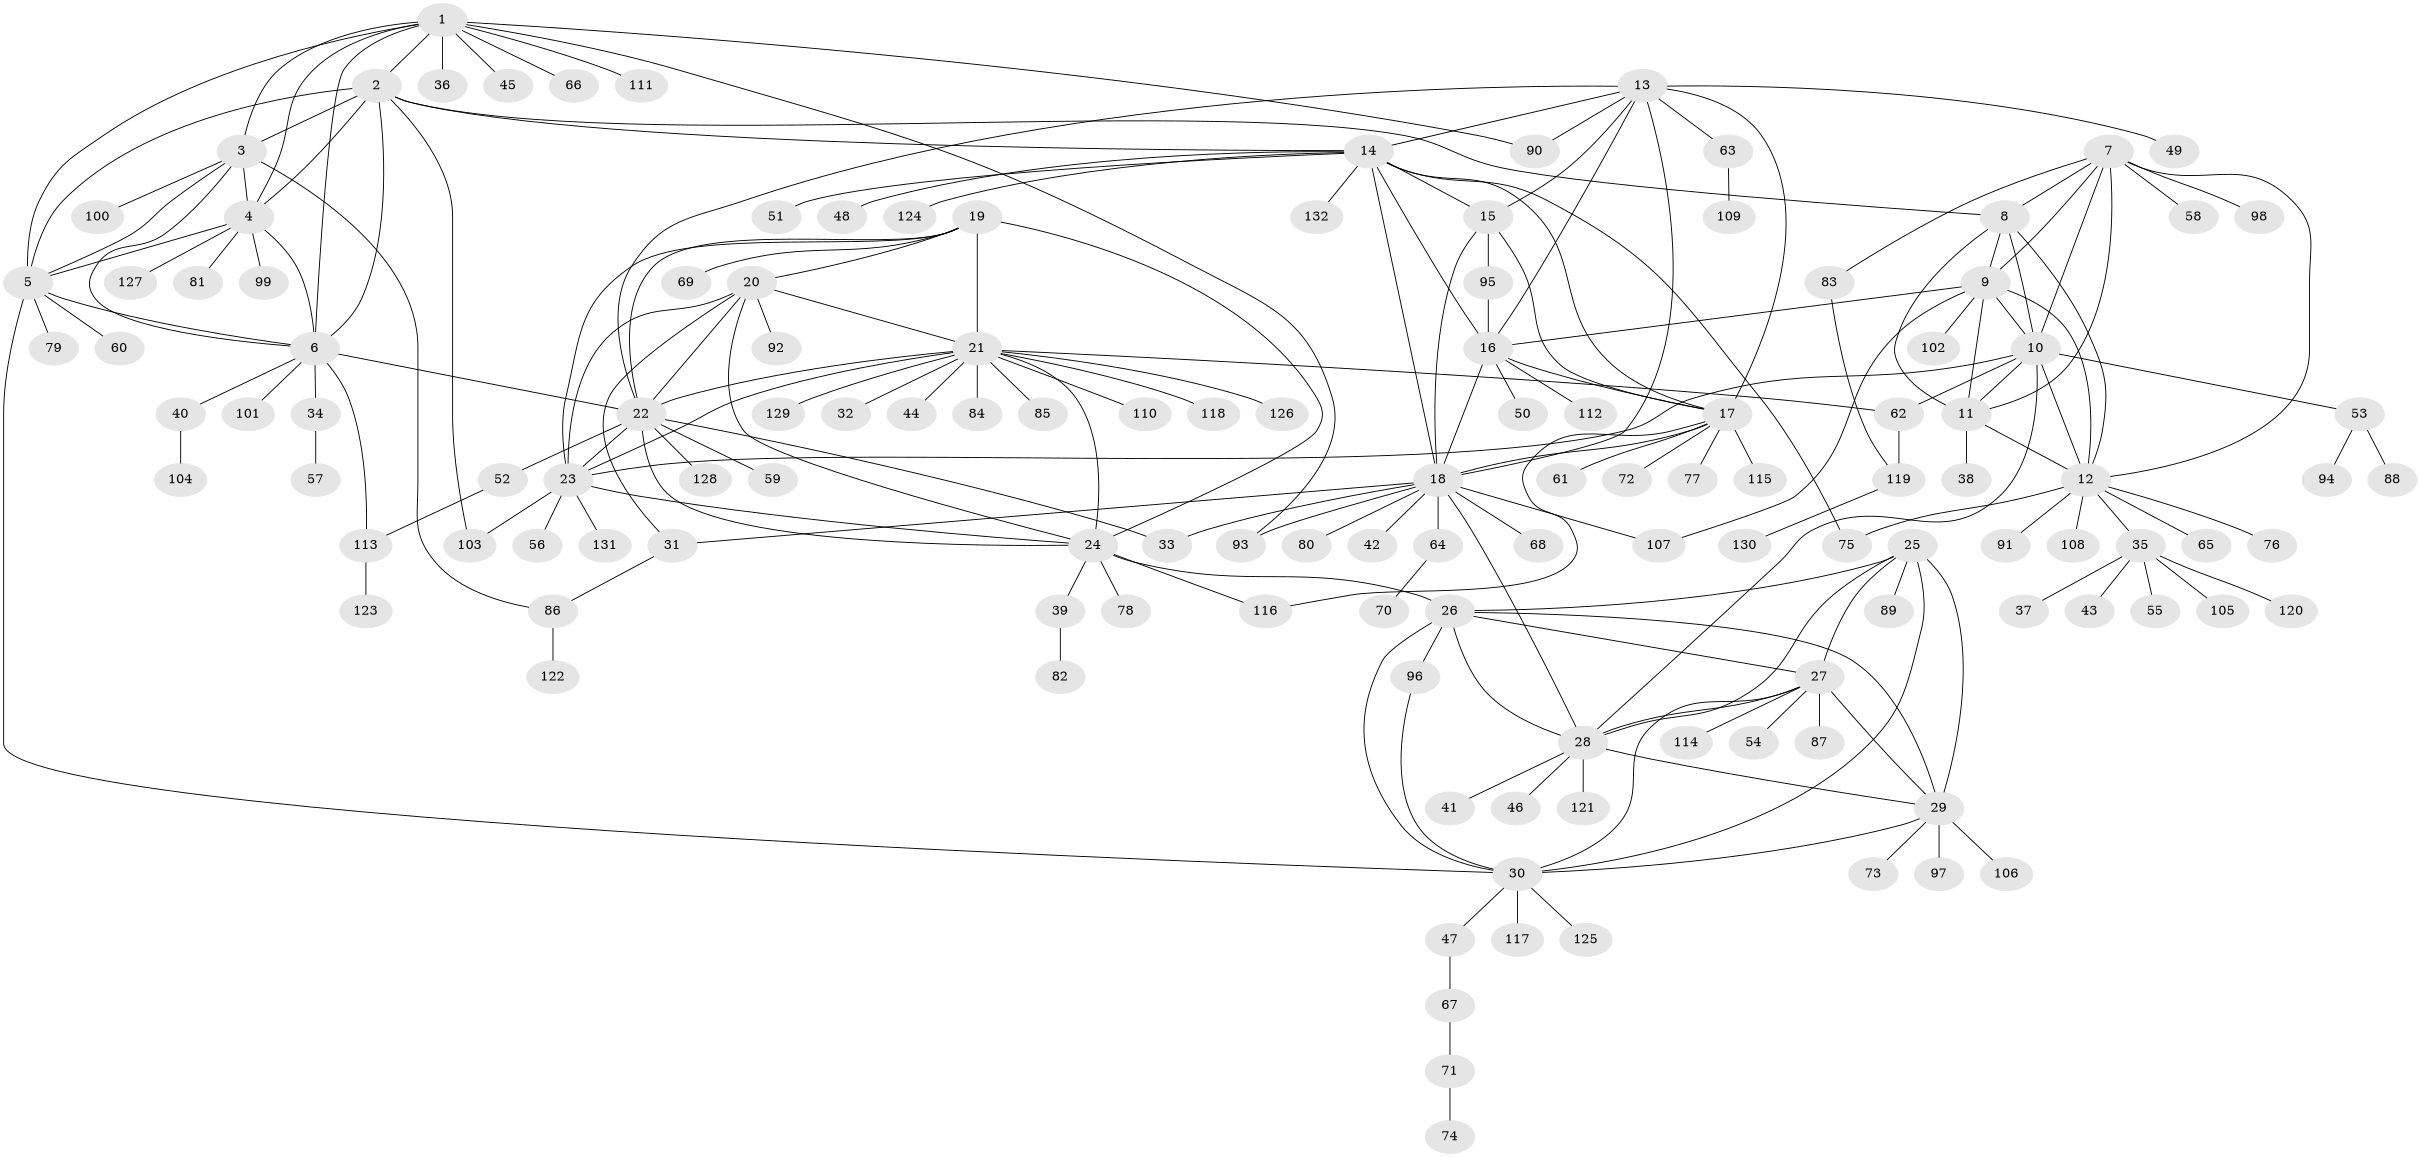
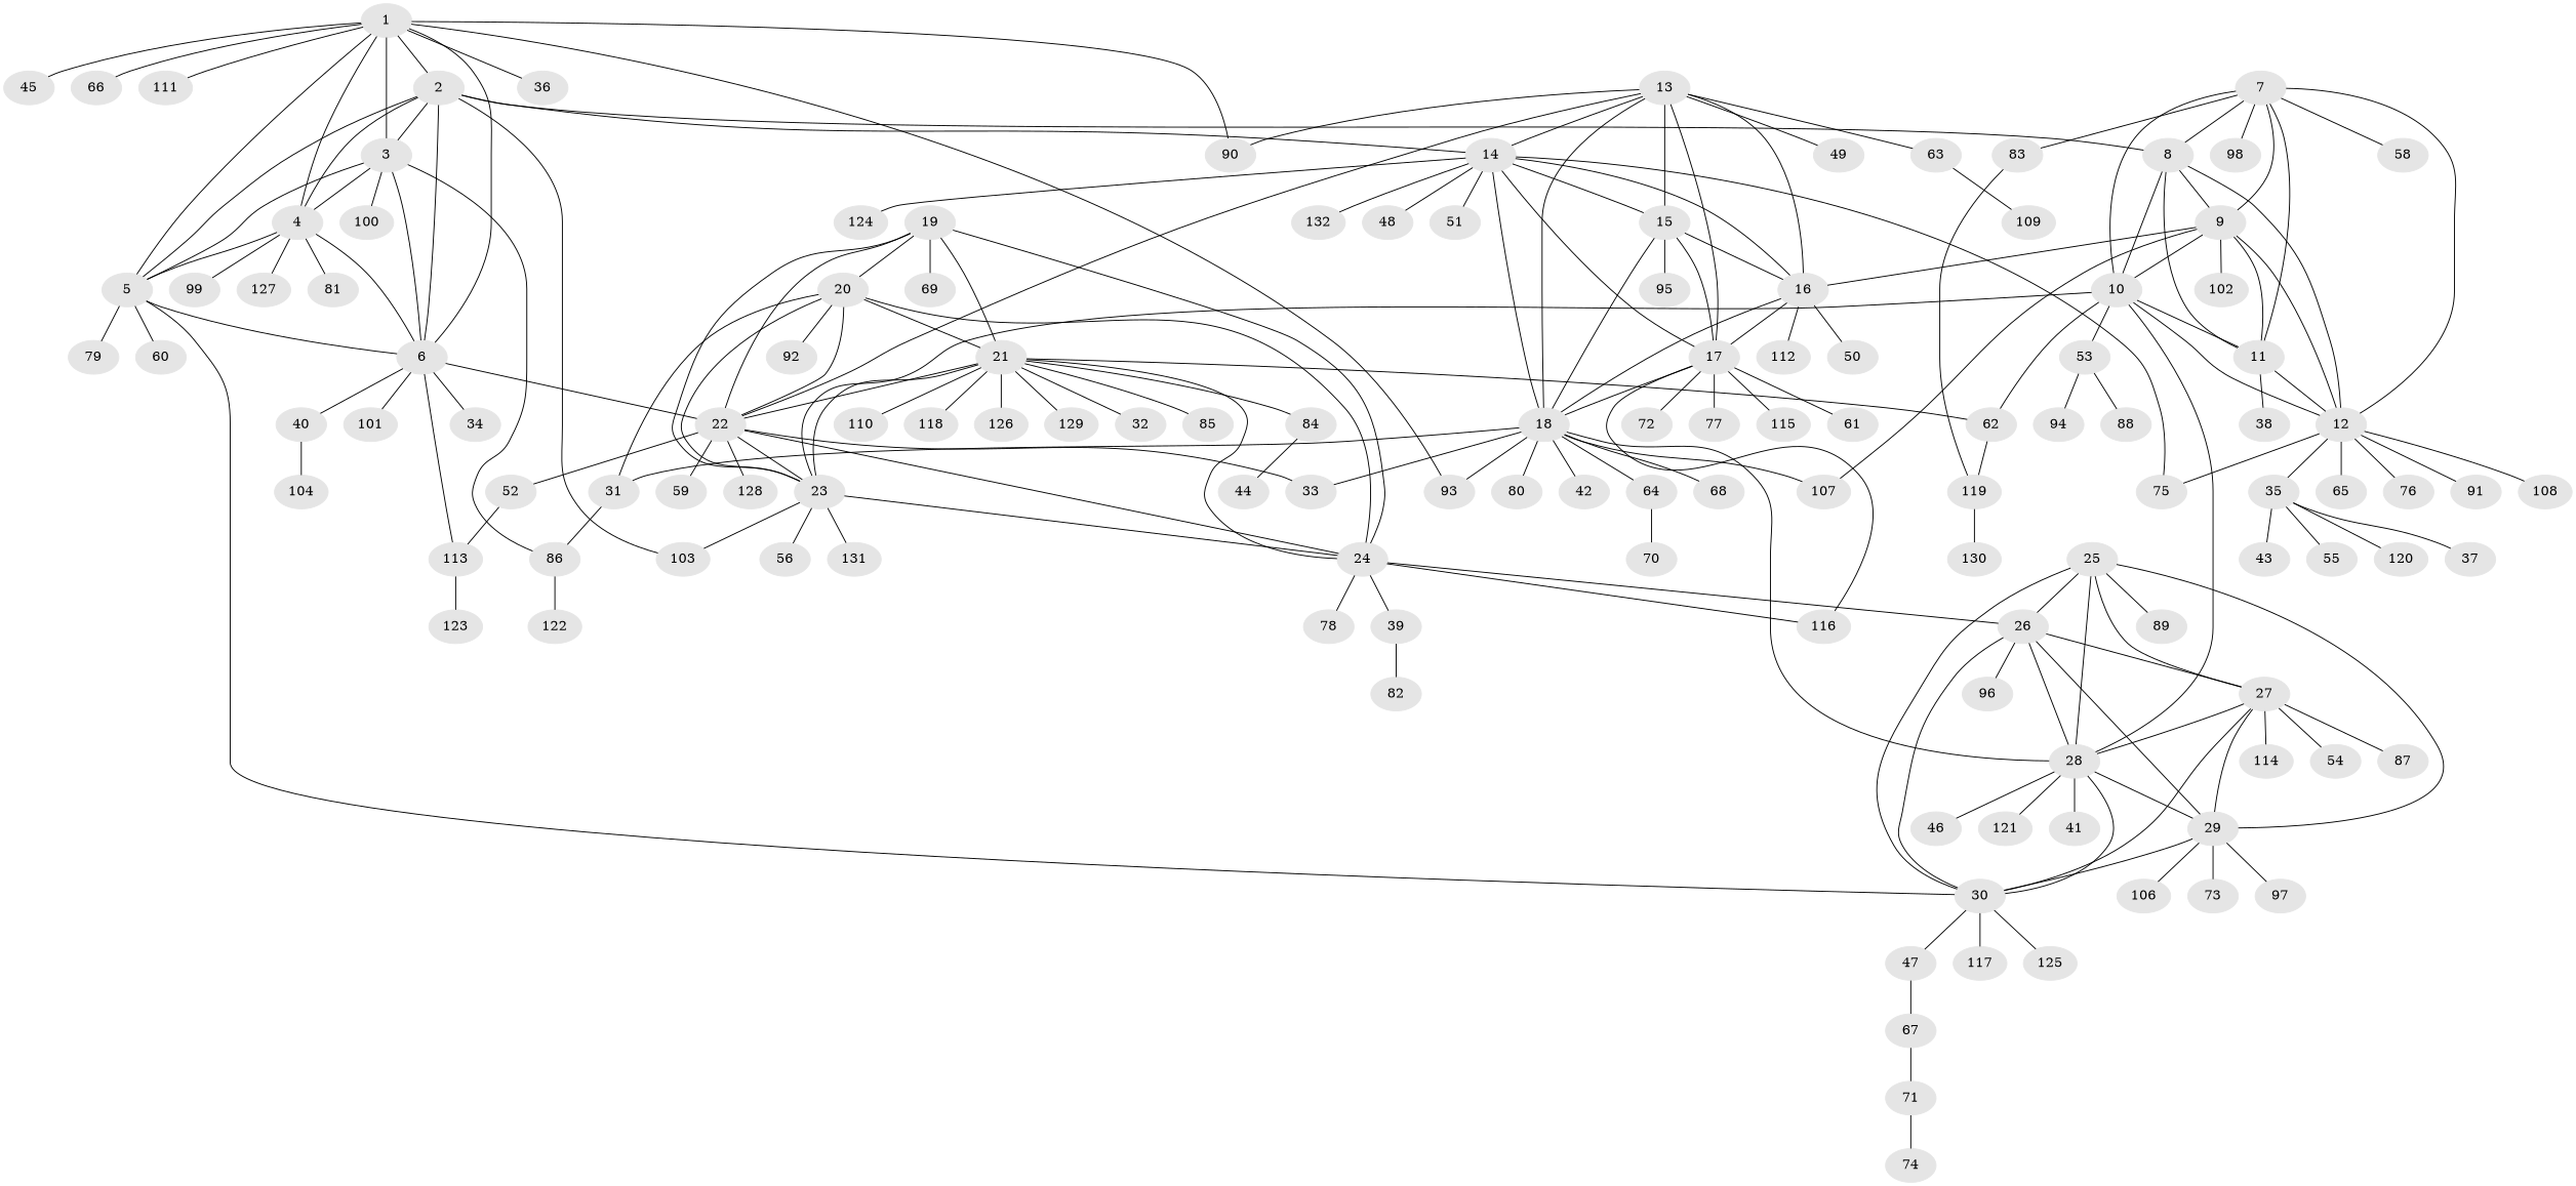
  graph {
    node [color=gray90 style=filled]
    1
    2
    3
    4
    5
    6
    36
    45
    66
    90
    93
    111
    8
    14
    103
    86
    100
    81
    99
    127
    30
    60
    79
    22
    34
    40
    101
    113
    9
    10
    11
    12
    16
    75
    15
    17
    18
    48
    51
    124
    132
    122
    47
    117
    125
    23
    33
    24
    52
    59
    128
-   57
    104
    123
    7
    58
    83
    98
    102
    107
    28
    53
    62
    38
    35
    65
    76
    91
    108
    119
    50
    112
    56
    131
    29
    41
    46
    121
    88
    94
    37
    43
    55
-   105
    120
    13
    49
    63
    95
    61
    72
    77
    115
    116
    31
    42
    64
    68
    80
    109
    70
    19
    20
    21
    69
    92
    32
    44
    84
    85
    110
    118
    126
    129
    26
    39
    78
    27
    96
    82
    25
    89
    54
    87
    114
    73
    97
    106
    67
    71
    130
    74
    1 -- 2
    1 -- 3
    1 -- 4
    1 -- 5
    1 -- 6
    1 -- 36
    1 -- 45
    1 -- 66
    1 -- 90
    1 -- 93
    1 -- 111
    2 -- 3
    2 -- 4
    2 -- 5
    2 -- 6
    2 -- 8
    2 -- 14
    2 -- 103
    3 -- 4
    3 -- 5
    3 -- 6
    3 -- 86
    3 -- 100
    4 -- 5
    4 -- 6
    4 -- 81
    4 -- 99
    4 -- 127
    5 -- 6
    5 -- 30
    5 -- 60
    5 -- 79
    6 -- 22
    6 -- 34
    6 -- 40
    6 -- 101
    6 -- 113
    8 -- 9
    8 -- 10
    8 -- 11
    8 -- 12
    14 -- 16
    14 -- 75
    14 -- 15
    14 -- 17
    14 -- 18
    14 -- 48
    14 -- 51
    14 -- 124
    14 -- 132
    86 -- 122
    30 -- 47
    30 -- 117
    30 -- 125
    22 -- 23
    22 -- 33
    22 -- 24
    22 -- 52
    22 -- 59
    22 -- 128
-   34 -- 57
    40 -- 104
    113 -- 123
    9 -- 10
    9 -- 11
    9 -- 12
    9 -- 16
    9 -- 102
    9 -- 107
    10 -- 11
    10 -- 12
    10 -- 23
    10 -- 28
    10 -- 53
    10 -- 62
    11 -- 12
    11 -- 38
    12 -- 75
    12 -- 35
    12 -- 65
    12 -- 76
    12 -- 91
    12 -- 108
    16 -- 17
    16 -- 18
    16 -- 50
    16 -- 112
-   95 -- 16
+   15 -- 16
    15 -- 17
    15 -- 18
    15 -- 95
    17 -- 18
    17 -- 61
    17 -- 72
    17 -- 77
    17 -- 115
    17 -- 116
    18 -- 93
    18 -- 33
    18 -- 107
    18 -- 28
    18 -- 31
    18 -- 42
    18 -- 64
    18 -- 68
    18 -- 80
    47 -- 67
    23 -- 103
    23 -- 24
    23 -- 56
    23 -- 131
    24 -- 116
    24 -- 26
    24 -- 39
    24 -- 78
    52 -- 113
    7 -- 8
    7 -- 9
    7 -- 10
    7 -- 11
    7 -- 12
    7 -- 58
    7 -- 83
    7 -- 98
    83 -- 119
-   96 -- 30
+   28 -- 30
    28 -- 29
    28 -- 41
    28 -- 46
    28 -- 121
    53 -- 88
    53 -- 94
    62 -- 119
    35 -- 37
    35 -- 43
    35 -- 55
-   35 -- 105
    35 -- 120
    119 -- 130
    29 -- 30
    29 -- 73
    29 -- 97
    29 -- 106
    13 -- 90
    13 -- 14
    13 -- 22
    13 -- 16
    13 -- 15
    13 -- 17
    13 -- 18
    13 -- 49
    13 -- 63
    63 -- 109
    31 -- 86
    64 -- 70
    19 -- 22
    19 -- 23
    19 -- 24
    19 -- 20
    19 -- 21
    19 -- 69
    20 -- 22
    20 -- 23
    20 -- 24
    20 -- 31
    20 -- 21
    20 -- 92
    21 -- 22
    21 -- 23
    21 -- 24
    21 -- 62
    21 -- 32
-   21 -- 44
+   84 -- 44
    21 -- 84
    21 -- 85
    21 -- 110
    21 -- 118
    21 -- 126
    21 -- 129
    26 -- 30
    26 -- 28
    26 -- 29
    26 -- 27
    26 -- 96
    39 -- 82
    27 -- 30
    27 -- 28
    27 -- 29
    27 -- 54
    27 -- 87
    27 -- 114
    25 -- 30
    25 -- 28
    25 -- 29
    25 -- 26
    25 -- 27
    25 -- 89
    67 -- 71
    71 -- 74
  }
